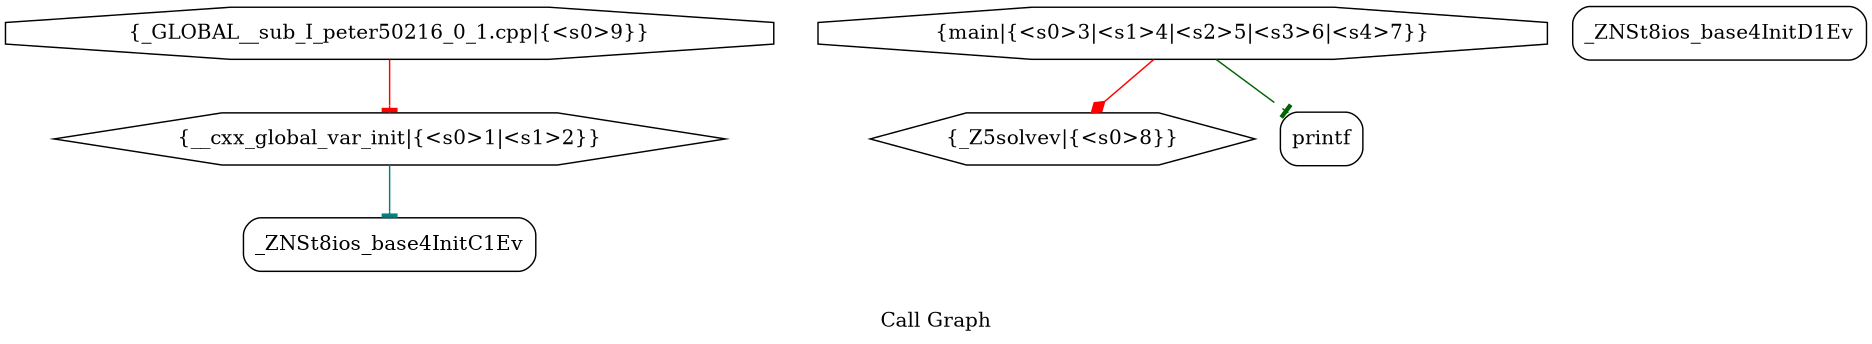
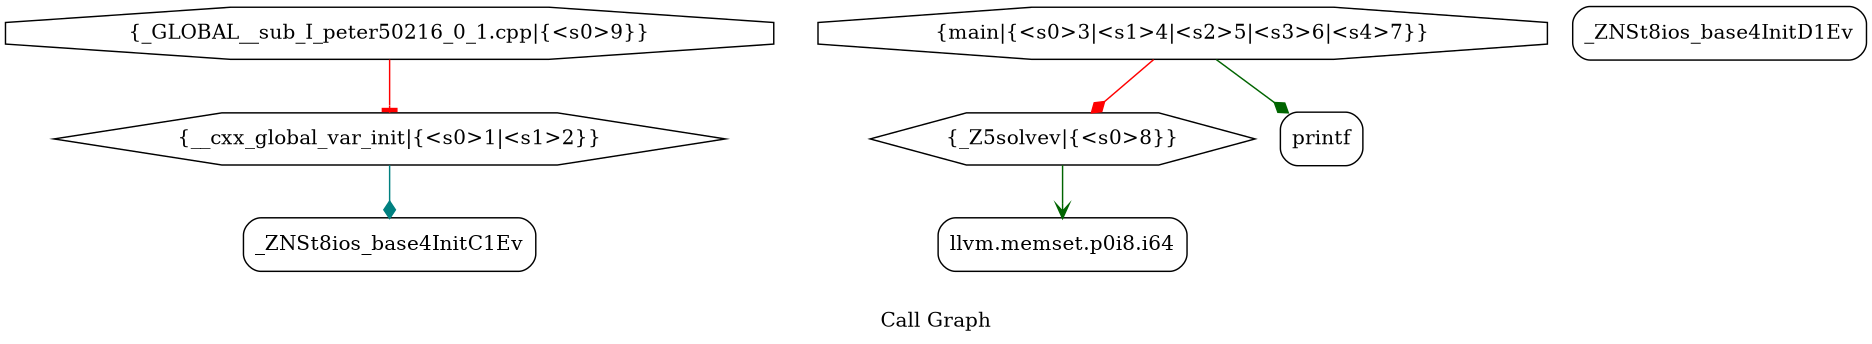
  digraph {
    label="Call Graph"
    node [shape=Mrecord]
    edge [arrowhead=tee color=darkgreen tailport=s0]
    n1 [label="{__cxx_global_var_init|{<s0>1|<s1>2}}" shape=hexagon]
    n2 [label="{_ZNSt8ios_base4InitC1Ev}"]
    n3 [label="{_Z5solvev|{<s0>8}}" shape=hexagon]
+   n4 [label="{llvm.memset.p0i8.i64}"]
    n5 [label="{_ZNSt8ios_base4InitD1Ev}"]
    n6 [label="{_GLOBAL__sub_I_peter50216_0_1.cpp|{<s0>9}}" shape=octagon]
    n7 [label="{main|{<s0>3|<s1>4|<s2>5|<s3>6|<s4>7}}" shape=octagon]
    n8 [label="{printf}"]
-   n1 -> n2 [color=teal]
+   n1 -> n2 [arrowhead=diamond color=teal]
+   n3 -> n4 [arrowhead=vee]
    n6 -> n1 [color=red]
    n7 -> n3 [arrowhead=diamond color=red tailport=s3]
-   n7 -> n8 [tailport=s4]
+   n7 -> n8 [arrowhead=diamond tailport=s4]
  }
